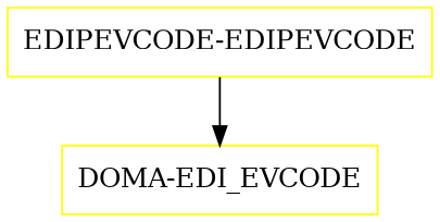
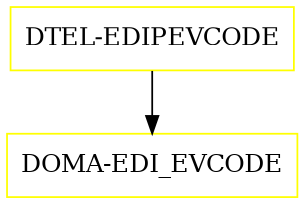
  digraph {
    node [color=yellow shape=box]
-   "DTEL-EDIPEVCODE" [label="EDIPEVCODE-EDIPEVCODE"]
+   "DTEL-EDIPEVCODE"
    "DOMA-EDI_EVCODE"
    "DTEL-EDIPEVCODE" -> "DOMA-EDI_EVCODE"
  }
